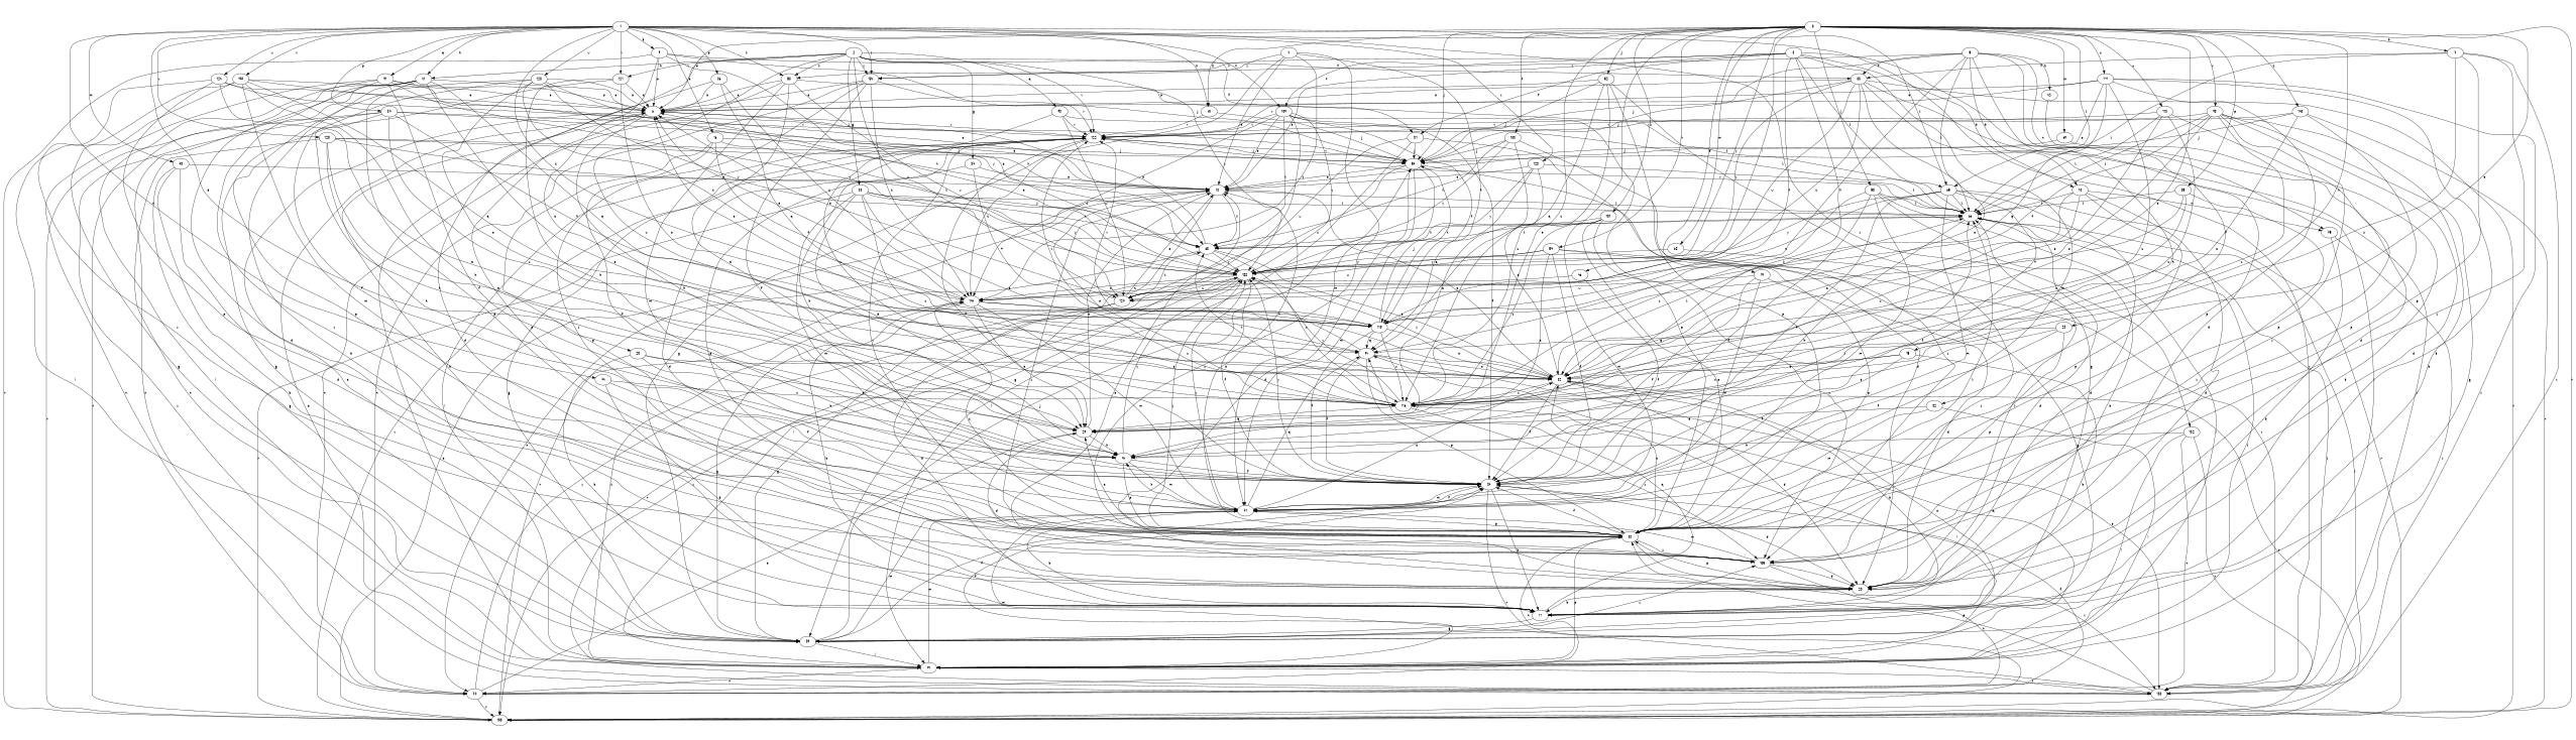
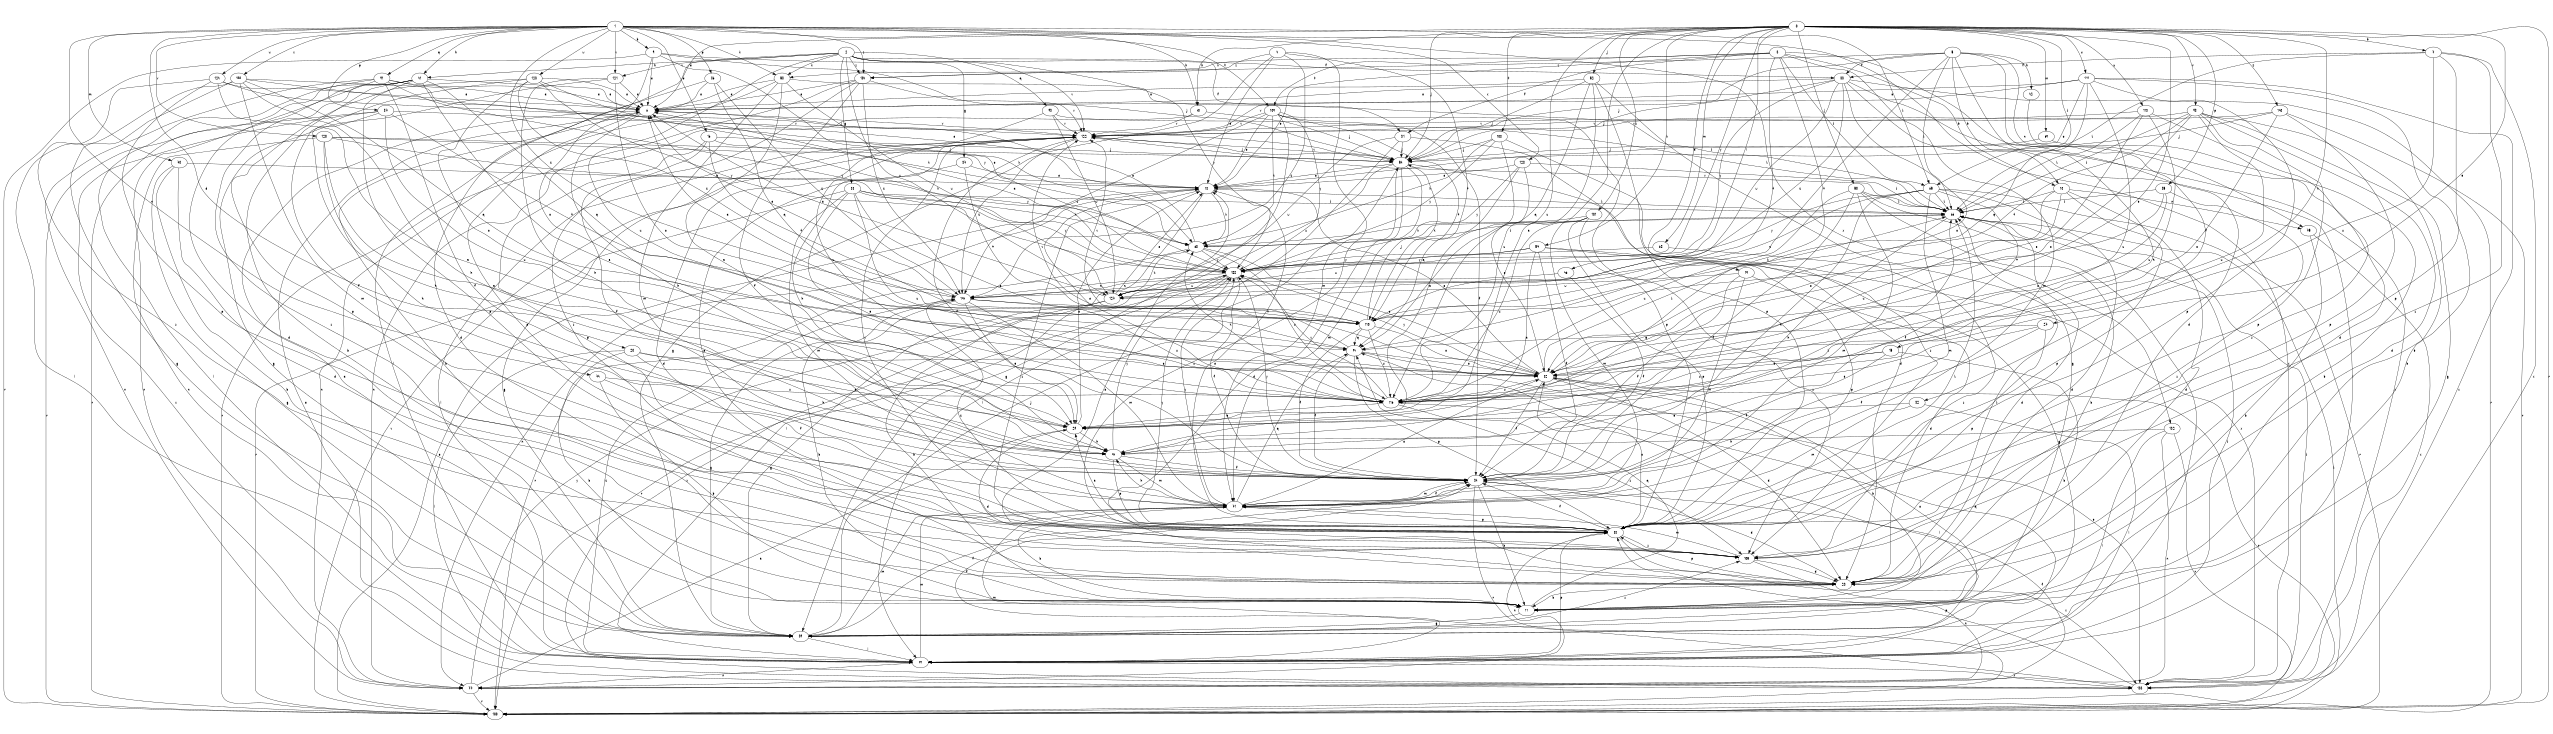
  strict digraph {
    fontname="Patrick Hand"
    node [fontname="Patrick Hand"]
    edge [fontname="Patrick Hand"]
    0
    6
    7
    19
-   28
+   28 [label=27]
    29
    40
    46
    50
    52
    54
    n12 [label=15]
    57
    65
    68
    69
    82
    85
    98
    100
    101
    108
    111
    113
    116
    138
    140
    122
    44
    11
    88
    133
    33
    66
    105
    127
    23
    71
    34
    94
    18
    144
    49
    39
    110
    60
    1
    9
    16
    20
    41
    58
    70
    74
    86
    87
    91
    104
    109
    120
    121
    123
    124
    128
    130
    132
    77
    2
    31
    37
    38
    93
    3
    10
    75
    4
    5
    32
    42
    0 -> 6 [label=a]
    0 -> 7 [label=b]
    0 -> 19 [label=d]
    0 -> 28 [label=e]
    0 -> 29 [label=e]
    0 -> 40 [label=h]
    0 -> 46 [label=i]
    0 -> 50 [label=j]
    0 -> 52 [label=j]
    0 -> 54 [label=j]
    0 -> n12 [label=k]
    0 -> 57 [label=k]
    0 -> 65 [label=l]
    0 -> 68 [label=m]
    0 -> 69 [label=m]
    0 -> 82 [label=o]
    0 -> 85 [label=p]
    0 -> 98 [label=r]
    0 -> 100 [label=r]
    0 -> 101 [label=s]
    0 -> 108 [label=t]
    0 -> 111 [label=u]
    0 -> 113 [label=u]
    0 -> 116 [label=u]
    0 -> 138 [label=y]
    0 -> 140 [label=z]
    6 -> 122 [label=v]
    6 -> 44 [label=h]
    6 -> 11 [label=b]
    6 -> 88 [label=p]
    7 -> 116 [label=u]
    7 -> 88 [label=p]
    7 -> 133 [label=x]
    7 -> 33 [label=f]
    7 -> 66 [label=l]
    7 -> 105 [label=s]
    19 -> 127 [label=w]
    19 -> 23 [label=d]
    19 -> 71 [label=m]
    19 -> 34 [label=f]
    28 -> 29 [label=e]
    28 -> 88 [label=p]
    28 -> 34 [label=f]
    28 -> 94 [label=q]
    29 -> 44 [label=h]
    29 -> 23 [label=d]
    29 -> 18 [label=c]
    40 -> 54 [label=j]
+   40 -> 100 [label=r]
    40 -> 122 [label=v]
    46 -> 34 [label=f]
    46 -> 144 [label=z]
    50 -> 116 [label=u]
    50 -> 11 [label=b]
    50 -> 66 [label=l]
    50 -> 71 [label=m]
    50 -> 34 [label=f]
    50 -> 49 [label=i]
    52 -> 6 [label=a]
    52 -> 54 [label=j]
    52 -> 116 [label=u]
    52 -> 88 [label=p]
    52 -> 94 [label=q]
    52 -> 39 [label=g]
    54 -> 122 [label=v]
    54 -> 133 [label=x]
    54 -> 105 [label=s]
    54 -> 127 [label=w]
    54 -> 23 [label=d]
    54 -> 71 [label=m]
    54 -> 18 [label=c]
    n12 -> 82 [label=o]
    n12 -> 116 [label=u]
    n12 -> 11 [label=b]
    n12 -> 34 [label=f]
    57 -> 29 [label=e]
    57 -> 138 [label=y]
    57 -> 88 [label=p]
    57 -> 127 [label=w]
    57 -> 34 [label=f]
    57 -> 39 [label=g]
    65 -> 100 [label=r]
    65 -> 138 [label=y]
    65 -> 44 [label=h]
    65 -> 66 [label=l]
    65 -> 23 [label=d]
    65 -> 71 [label=m]
    65 -> 34 [label=f]
    65 -> 144 [label=z]
    68 -> 138 [label=y]
    68 -> 105 [label=s]
    69 -> 54 [label=j]
    69 -> 11 [label=b]
    82 -> 100 [label=r]
    82 -> 116 [label=u]
    82 -> 138 [label=y]
    82 -> 11 [label=b]
    82 -> 66 [label=l]
    82 -> 23 [label=d]
    82 -> 34 [label=f]
    82 -> 18 [label=c]
    85 -> 82 [label=o]
    85 -> 66 [label=l]
    85 -> 105 [label=s]
    85 -> 110 [label=t]
    98 -> 82 [label=o]
    98 -> 116 [label=u]
    98 -> 122 [label=v]
    98 -> 11 [label=b]
    98 -> 88 [label=p]
    98 -> 66 [label=l]
    98 -> 23 [label=d]
    98 -> 39 [label=g]
    98 -> 110 [label=t]
    100 -> 122 [label=v]
    100 -> 66 [label=l]
    100 -> 18 [label=c]
    101 -> 116 [label=u]
    101 -> 88 [label=p]
    101 -> 105 [label=s]
    101 -> 71 [label=m]
    101 -> 60 [label=k]
    108 -> 29 [label=e]
    108 -> 54 [label=j]
    108 -> 138 [label=y]
    108 -> 105 [label=s]
    108 -> 60 [label=k]
    111 -> 6 [label=a]
    111 -> 116 [label=u]
    111 -> 122 [label=v]
    111 -> 11 [label=b]
    111 -> 88 [label=p]
    111 -> 133 [label=x]
    111 -> 94 [label=q]
    111 -> 18 [label=c]
    113 -> 82 [label=o]
    113 -> 116 [label=u]
    113 -> 122 [label=v]
    113 -> 66 [label=l]
    113 -> 105 [label=s]
    116 -> 29 [label=e]
    116 -> 138 [label=y]
    116 -> 105 [label=s]
    116 -> 18 [label=c]
    116 -> 49 [label=i]
    116 -> 60 [label=k]
    138 -> 6 [label=a]
    138 -> 100 [label=r]
    138 -> 133 [label=x]
    138 -> 127 [label=w]
    138 -> 34 [label=f]
    138 -> 144 [label=z]
    140 -> 54 [label=j]
    140 -> 82 [label=o]
    140 -> 100 [label=r]
    140 -> 122 [label=v]
    140 -> 88 [label=p]
    122 -> 54 [label=j]
    122 -> 44 [label=h]
    122 -> 23 [label=d]
    122 -> 34 [label=f]
    122 -> 144 [label=z]
    122 -> 49 [label=i]
    122 -> 39 [label=g]
    44 -> 138 [label=y]
    44 -> 88 [label=p]
    44 -> 71 [label=m]
    44 -> 34 [label=f]
    11 -> 94 [label=q]
    11 -> 39 [label=g]
    88 -> 29 [label=e]
    88 -> 82 [label=o]
    88 -> 138 [label=y]
    88 -> 122 [label=v]
    88 -> 133 [label=x]
    88 -> 66 [label=l]
    88 -> 105 [label=s]
    88 -> 34 [label=f]
    88 -> 18 [label=c]
    88 -> 144 [label=z]
    88 -> 77 [label=n]
    133 -> 6 [label=a]
    133 -> 88 [label=p]
    133 -> 66 [label=l]
    133 -> 71 [label=m]
    33 -> 6 [label=a]
    33 -> 54 [label=j]
    33 -> 82 [label=o]
    33 -> 100 [label=r]
    33 -> 138 [label=y]
    33 -> 133 [label=x]
    33 -> 127 [label=w]
    33 -> 144 [label=z]
    33 -> 49 [label=i]
    66 -> 122 [label=v]
    66 -> 44 [label=h]
    66 -> 23 [label=d]
    66 -> 60 [label=k]
    105 -> 23 [label=d]
    105 -> 71 [label=m]
    105 -> 77 [label=n]
    127 -> 6 [label=a]
    127 -> 11 [label=b]
    127 -> 18 [label=c]
    127 -> 39 [label=g]
    127 -> 60 [label=k]
    23 -> 11 [label=b]
    23 -> 88 [label=p]
    23 -> 66 [label=l]
    23 -> 18 [label=c]
    71 -> 82 [label=o]
    71 -> 138 [label=y]
    71 -> 44 [label=h]
    71 -> 11 [label=b]
    71 -> 88 [label=p]
    71 -> 34 [label=f]
    71 -> 94 [label=q]
    34 -> 100 [label=r]
    34 -> 138 [label=y]
    34 -> 11 [label=b]
    34 -> 66 [label=l]
    34 -> 23 [label=d]
    34 -> 71 [label=m]
    94 -> 82 [label=o]
    94 -> 122 [label=v]
    94 -> 88 [label=p]
    94 -> 133 [label=o]
    94 -> 34 [label=f]
    18 -> 66 [label=l]
    18 -> 105 [label=s]
    18 -> 49 [label=i]
    18 -> 60 [label=k]
    18 -> 77 [label=n]
    144 -> 6 [label=a]
    144 -> 29 [label=e]
    144 -> 116 [label=u]
    144 -> 11 [label=b]
    144 -> 71 [label=m]
    144 -> 39 [label=g]
    144 -> 110 [label=t]
    49 -> 88 [label=p]
    49 -> 133 [label=x]
    49 -> 66 [label=l]
    49 -> 71 [label=m]
    49 -> 34 [label=f]
    49 -> 94 [label=q]
    49 -> 144 [label=z]
    49 -> 77 [label=n]
    39 -> 6 [label=a]
    39 -> 54 [label=j]
    39 -> 82 [label=o]
    39 -> 105 [label=s]
    39 -> 71 [label=m]
    39 -> 34 [label=f]
    39 -> 49 [label=i]
    110 -> 6 [label=a]
    110 -> 54 [label=j]
    110 -> 82 [label=o]
    110 -> 116 [label=u]
    110 -> 122 [label=v]
    110 -> 34 [label=f]
    110 -> 94 [label=q]
    60 -> 6 [label=a]
    60 -> 82 [label=o]
    60 -> 100 [label=r]
    60 -> 116 [label=u]
    60 -> 138 [label=y]
    60 -> 66 [label=l]
    1 -> 40 [label=h]
    1 -> 65 [label=l]
    1 -> 133 [label=x]
    1 -> 144 [label=z]
    1 -> 9 [label=b]
    1 -> 16 [label=c]
    1 -> 20 [label=d]
    1 -> 41 [label=h]
    1 -> 58 [label=k]
    1 -> 70 [label=m]
    1 -> 74 [label=n]
    1 -> 86 [label=p]
    1 -> 87 [label=p]
    1 -> 91 [label=q]
    1 -> 104 [label=s]
    1 -> 109 [label=t]
    1 -> 120 [label=v]
    1 -> 121 [label=v]
    1 -> 123 [label=w]
    1 -> 124 [label=w]
    1 -> 128 [label=x]
    1 -> 130 [label=x]
    1 -> 132 [label=x]
    9 -> 6 [label=a]
    9 -> 54 [label=j]
    9 -> 82 [label=o]
    9 -> 100 [label=r]
    9 -> 138 [label=y]
    9 -> 33 [label=f]
    16 -> 54 [label=j]
    16 -> 138 [label=y]
    16 -> 88 [label=p]
    16 -> 34 [label=f]
    16 -> 110 [label=t]
    20 -> 29 [label=e]
    20 -> 82 [label=o]
    20 -> 44 [label=h]
    20 -> 11 [label=b]
+   20 -> 49 [label=i]
    41 -> 6 [label=a]
    41 -> 29 [label=e]
    41 -> 100 [label=r]
    41 -> 11 [label=b]
    41 -> 88 [label=p]
    41 -> 105 [label=s]
    41 -> 94 [label=q]
    41 -> 77 [label=n]
    58 -> 6 [label=a]
    58 -> 29 [label=e]
    58 -> 66 [label=l]
    58 -> 127 [label=w]
    58 -> 71 [label=m]
    58 -> 77 [label=n]
    70 -> 11 [label=b]
    70 -> 23 [label=d]
    70 -> 18 [label=c]
    70 -> 39 [label=g]
    74 -> 116 [label=u]
    74 -> 11 [label=b]
    74 -> 34 [label=f]
    86 -> 6 [label=a]
    86 -> 23 [label=d]
    86 -> 94 [label=q]
    86 -> 144 [label=z]
    87 -> 100 [label=r]
    87 -> 116 [label=u]
    87 -> 122 [label=v]
    87 -> 44 [label=h]
    87 -> 133 [label=x]
-   87 -> 18 [label=c]
    87 -> 110 [label=t]
    91 -> 6 [label=a]
    91 -> 138 [label=y]
    91 -> 23 [label=d]
    91 -> 34 [label=f]
    91 -> 49 [label=i]
    91 -> 60 [label=k]
    91 -> 77 [label=n]
    104 -> 6 [label=a]
    104 -> 122 [label=v]
    104 -> 105 [label=s]
    104 -> 34 [label=f]
    104 -> 144 [label=z]
    104 -> 77 [label=n]
    109 -> 138 [label=y]
    109 -> 122 [label=v]
    109 -> 88 [label=p]
    109 -> 34 [label=f]
    109 -> 18 [label=c]
    109 -> 144 [label=z]
    109 -> 39 [label=g]
    109 -> 110 [label=t]
    109 -> 60 [label=k]
    120 -> 29 [label=e]
    120 -> 54 [label=j]
    120 -> 44 [label=h]
    120 -> 18 [label=c]
    120 -> 39 [label=n]
    120 -> 60 [label=k]
    121 -> 6 [label=a]
    121 -> 82 [label=o]
    121 -> 44 [label=h]
    121 -> 39 [label=g]
    123 -> 6 [label=a]
    123 -> 82 [label=o]
    123 -> 138 [label=y]
    123 -> 88 [label=p]
    123 -> 34 [label=f]
    123 -> 144 [label=z]
    123 -> 60 [label=k]
    124 -> 6 [label=a]
    124 -> 29 [label=e]
    124 -> 54 [label=j]
    124 -> 88 [label=p]
    124 -> 105 [label=s]
    128 -> 82 [label=o]
    128 -> 138 [label=y]
    128 -> 66 [label=l]
    128 -> 94 [label=q]
    128 -> 18 [label=c]
    130 -> 6 [label=a]
    130 -> 44 [label=h]
    130 -> 71 [label=m]
    130 -> 94 [label=q]
    130 -> 18 [label=c]
    130 -> 49 [label=i]
    130 -> 39 [label=g]
    132 -> 100 [label=r]
    132 -> 44 [label=h]
    132 -> 49 [label=i]
    132 -> 77 [label=n]
    77 -> 29 [label=e]
    77 -> 100 [label=r]
    77 -> 138 [label=y]
    77 -> 34 [label=f]
    2 -> 116 [label=u]
    2 -> 138 [label=y]
    2 -> 122 [label=v]
    2 -> 127 [label=w]
    2 -> 49 [label=i]
    2 -> 41 [label=h]
    2 -> 58 [label=k]
    2 -> 104 [label=s]
    2 -> 121 [label=v]
    2 -> 31 [label=f]
    2 -> 37 [label=g]
    2 -> 38 [label=g]
    2 -> 93 [label=q]
    31 -> 54 [label=j]
    31 -> 127 [label=w]
    31 -> 23 [label=d]
    31 -> 49 [label=i]
    37 -> 88 [label=p]
    37 -> 18 [label=c]
    37 -> 110 [label=t]
    38 -> 29 [label=e]
    38 -> 82 [label=o]
    38 -> 100 [label=r]
    38 -> 116 [label=u]
    38 -> 138 [label=y]
    38 -> 66 [label=l]
    38 -> 71 [label=m]
    38 -> 60 [label=k]
    93 -> 116 [label=u]
    93 -> 122 [label=v]
    93 -> 66 [label=l]
    93 -> 127 [label=w]
    3 -> 65 [label=l]
    3 -> 44 [label=k]
    3 -> 23 [label=d]
    3 -> 71 [label=m]
    3 -> 18 [label=c]
    3 -> 110 [label=t]
    3 -> 58 [label=k]
    3 -> 109 [label=t]
    3 -> 31 [label=f]
    3 -> 10 [label=b]
    10 -> 82 [label=o]
    10 -> 116 [label=u]
    10 -> 88 [label=p]
    10 -> 66 [label=l]
    10 -> 23 [label=d]
    10 -> 75 [label=n]
    75 -> 11 [label=b]
    75 -> 133 [label=x]
    4 -> 71 [label=m]
    4 -> 18 [label=c]
    4 -> 144 [label=z]
    4 -> 39 [label=g]
    4 -> 110 [label=t]
    4 -> 104 [label=s]
    5 -> 54 [label=j]
    5 -> 44 [label=h]
    5 -> 33 [label=f]
    5 -> 66 [label=l]
    5 -> 110 [label=t]
    5 -> 104 [label=s]
    5 -> 10 [label=b]
    5 -> 75 [label=n]
    5 -> 32 [label=f]
    5 -> 42 [label=h]
    32 -> 29 [label=e]
    32 -> 71 [label=m]
    32 -> 49 [label=i]
    42 -> 23 [label=d]
  }
